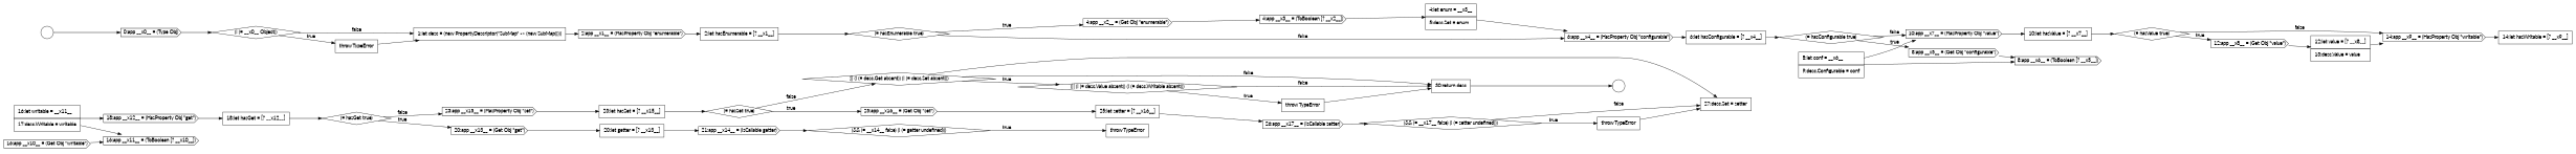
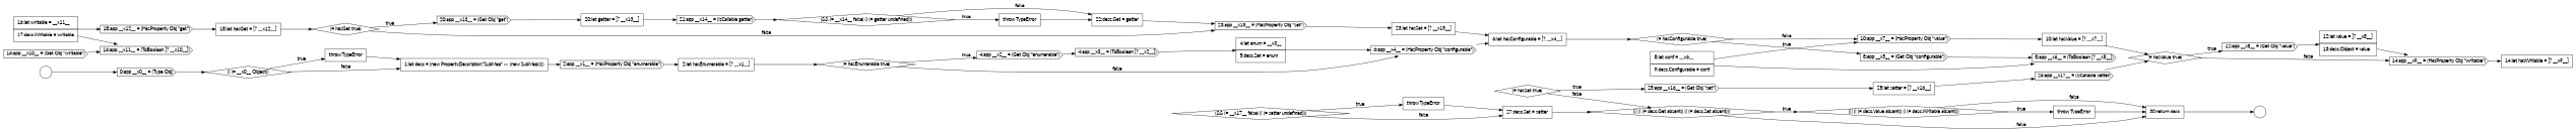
  digraph {
    fontname=Lato
    rankdir=LR
    node [color=black fillcolor=white fontname=Lato shape=none style=filled]
    edge [color=black fontname=Lato]
    n1 [label=<<font color="black">21:app __x14__ = (IsCallable getter)</font>> shape=cds]
    n2 [label=<<font color="black">(&amp;&amp; (= __x14__ false) (! (= getter undefined)))</font>> shape=diamond]
+   n3 [label=<<font color="black">     <table border="0" cellborder="1" cellspacing="0" cellpadding="10">       <tr><td align="left">22:desc.Get = getter</td></tr>     </table>   </font>> margin=0]
    n4 [label=<<font color="black">     <table border="0" cellborder="1" cellspacing="0" cellpadding="10">       <tr><td align="left">throw TypeError</td></tr>     </table>   </font>> margin=0]
    n5 [label=<<font color="black">     <table border="0" cellborder="1" cellspacing="0" cellpadding="10">       <tr><td align="left">27:desc.Set = setter</td></tr>     </table>   </font>> margin=0]
    n6 [label=<<font color="black">(|| (! (= desc.Get absent)) (! (= desc.Set absent)))</font>> shape=diamond]
    n7 [label=<<font color="black">     <table border="0" cellborder="1" cellspacing="0" cellpadding="10">       <tr><td align="left">30:return desc</td></tr>     </table>   </font>> margin=0]
    n8 [label=<<font color="black">(|| (! (= desc.Value absent)) (! (= desc.Writable absent)))</font>> shape=diamond]
    n9 [label=<<font color="black">     <table border="0" cellborder="1" cellspacing="0" cellpadding="10">       <tr><td align="left">25:let setter = [? __x16__]</td></tr>     </table>   </font>> margin=0]
    n10 [label=<<font color="black">26:app __x17__ = (IsCallable setter)</font>> shape=cds]
    n11 [label=<<font color="black">(&amp;&amp; (= __x17__ false) (! (= setter undefined)))</font>> shape=diamond]
    n12 [label=<<font color="black">23:app __x15__ = (HasProperty Obj &quot;set&quot;)</font>> shape=cds]
    n13 [label=<<font color="black">     <table border="0" cellborder="1" cellspacing="0" cellpadding="10">       <tr><td align="left">23:let hasSet = [? __x15__]</td></tr>     </table>   </font>> margin=0]
    n14 [label=<<font color="black">(= hasSet true)</font>> shape=diamond]
    n15 [label=<<font color="black">10:app __x7__ = (HasProperty Obj &quot;value&quot;)</font>> shape=cds]
    n16 [label=<<font color="black">     <table border="0" cellborder="1" cellspacing="0" cellpadding="10">       <tr><td align="left">10:let hasValue = [? __x7__]</td></tr>     </table>   </font>> margin=0]
    n17 [label=<<font color="black">(= hasValue true)</font>> shape=diamond]
    n18 [label=" " shape=circle]
    n19 [label=<<font color="black">6:app __x4__ = (HasProperty Obj &quot;configurable&quot;)</font>> shape=cds]
    n20 [label=<<font color="black">     <table border="0" cellborder="1" cellspacing="0" cellpadding="10">       <tr><td align="left">6:let hasConfigurable = [? __x4__]</td></tr>     </table>   </font>> margin=0]
    n21 [label=<<font color="black">(= hasConfigurable true)</font>> shape=diamond]
    n22 [label=<<font color="black">12:app __x8__ = (Get Obj &quot;value&quot;)</font>> shape=cds]
    n23 [label=<<font color="black">14:app __x9__ = (HasProperty Obj &quot;writable&quot;)</font>> shape=cds]
-   n24 [label=<<font color="black">     <table border="0" cellborder="1" cellspacing="0" cellpadding="10">       <tr><td align="left">12:let value = [? __x8__]</td></tr>       <tr><td align="left">13:desc.Value = value</td></tr>     </table>   </font>> margin=0]
+   n24 [label=<<font color="black">     <table border="0" cellborder="1" cellspacing="0" cellpadding="10">       <tr><td align="left">12:let value = [? __x8__]</td></tr>       <tr><td align="left">13:desc.Object = value</td></tr>     </table>   </font>> margin=0]
    n25 [label=<<font color="black">     <table border="0" cellborder="1" cellspacing="0" cellpadding="10">       <tr><td align="left">14:let hasWritable = [? __x9__]</td></tr>     </table>   </font>> margin=0]
    n26 [label=<<font color="black">     <table border="0" cellborder="1" cellspacing="0" cellpadding="10">       <tr><td align="left">throw TypeError</td></tr>     </table>   </font>> margin=0]
    n27 [label=<<font color="black">25:app __x16__ = (Get Obj &quot;set&quot;)</font>> shape=cds]
    n28 [label=<<font color="black">8:app __x5__ = (Get Obj &quot;configurable&quot;)</font>> shape=cds]
    n29 [label=<<font color="black">8:app __x6__ = (ToBoolean [? __x5__])</font>> shape=cds]
    n30 [label=<<font color="black">     <table border="0" cellborder="1" cellspacing="0" cellpadding="10">       <tr><td align="left">18:let hasGet = [? __x12__]</td></tr>     </table>   </font>> margin=0]
    n31 [label=<<font color="black">(= hasGet true)</font>> shape=diamond]
    n32 [label=<<font color="black">20:app __x13__ = (Get Obj &quot;get&quot;)</font>> shape=cds]
    n33 [label=<<font color="black">18:app __x12__ = (HasProperty Obj &quot;get&quot;)</font>> shape=cds]
    n34 [label=<<font color="black">0:app __x0__ = (Type Obj)</font>> shape=cds]
    n35 [label=<<font color="black">(! (= __x0__ Object))</font>> shape=diamond]
    n36 [label=<<font color="black">     <table border="0" cellborder="1" cellspacing="0" cellpadding="10">       <tr><td align="left">1:let desc = (new PropertyDescriptor(&quot;SubMap&quot; -&gt; (new SubMap())))</td></tr>     </table>   </font>> margin=0]
    n37 [label=<<font color="black">     <table border="0" cellborder="1" cellspacing="0" cellpadding="10">       <tr><td align="left">throw TypeError</td></tr>     </table>   </font>> margin=0]
    n38 [label=<<font color="black">4:app __x2__ = (Get Obj &quot;enumerable&quot;)</font>> shape=cds]
    n39 [label=<<font color="black">4:app __x3__ = (ToBoolean [? __x2__])</font>> shape=cds]
    n40 [label=<<font color="black">     <table border="0" cellborder="1" cellspacing="0" cellpadding="10">       <tr><td align="left">4:let enum = __x3__</td></tr>       <tr><td align="left">5:desc.Set = enum</td></tr>     </table>   </font>> margin=0]
    n41 [label=<<font color="black">2:app __x1__ = (HasProperty Obj &quot;enumerable&quot;)</font>> shape=cds]
    n42 [label=<<font color="black">     <table border="0" cellborder="1" cellspacing="0" cellpadding="10">       <tr><td align="left">2:let hasEnumerable = [? __x1__]</td></tr>     </table>   </font>> margin=0]
    n43 [label=<<font color="black">     <table border="0" cellborder="1" cellspacing="0" cellpadding="10">       <tr><td align="left">20:let getter = [? __x13__]</td></tr>     </table>   </font>> margin=0]
    n44 [label=<<font color="black">(= hasEnumerable true)</font>> shape=diamond]
    n45 [label=<<font color="black">16:app __x10__ = (Get Obj &quot;writable&quot;)</font>> shape=cds]
    n46 [label=<<font color="black">16:app __x11__ = (ToBoolean [? __x10__])</font>> shape=cds]
    n47 [label=<<font color="black">     <table border="0" cellborder="1" cellspacing="0" cellpadding="10">       <tr><td align="left">8:let conf = __x6__</td></tr>       <tr><td align="left">9:desc.Configurable = conf</td></tr>     </table>   </font>> margin=0]
    n48 [label=" " shape=circle]
    n49 [label=<<font color="black">     <table border="0" cellborder="1" cellspacing="0" cellpadding="10">       <tr><td align="left">throw TypeError</td></tr>     </table>   </font>> margin=0]
    n50 [label=<<font color="black">     <table border="0" cellborder="1" cellspacing="0" cellpadding="10">       <tr><td align="left">16:let writable = __x11__</td></tr>       <tr><td align="left">17:desc.Writable = writable</td></tr>     </table>   </font>> margin=0]
    n1 -> n2
+   n2 -> n3 [label=<<font color="black">false</font>>]
    n2 -> n4 [label=<<font color="black">true</font>>]
-   n6 -> n5
+   n3 -> n12
+   n4 -> n3
+   n5 -> n6
    n6 -> n7 [label=<<font color="black">false</font>>]
    n6 -> n8 [label=<<font color="black">true</font>>]
    n7 -> n18
    n8 -> n7 [label=<<font color="black">false</font>>]
    n8 -> n26 [label=<<font color="black">true</font>>]
    n9 -> n10
-   n10 -> n11
+   n10 -> n17
    n11 -> n5 [label=<<font color="black">false</font>>]
    n11 -> n49 [label=<<font color="black">true</font>>]
    n12 -> n13
-   n13 -> n14
+   n13 -> n20
    n14 -> n6 [label=<<font color="black">false</font>>]
    n14 -> n27 [label=<<font color="black">true</font>>]
    n15 -> n16
    n16 -> n17
    n17 -> n22 [label=<<font color="black">true</font>>]
    n17 -> n23 [label=<<font color="black">false</font>>]
    n19 -> n20
    n20 -> n21
    n21 -> n15 [label=<<font color="black">false</font>>]
    n21 -> n28 [label=<<font color="black">true</font>>]
    n22 -> n24
    n23 -> n25
    n24 -> n23
    n26 -> n7
    n27 -> n9
    n28 -> n29
    n30 -> n31
    n31 -> n12 [label=<<font color="black">false</font>>]
    n31 -> n32 [label=<<font color="black">true</font>>]
    n32 -> n43
    n33 -> n30
    n34 -> n35
    n35 -> n36 [label=<<font color="black">false</font>>]
    n35 -> n37 [label=<<font color="black">true</font>>]
    n36 -> n41
    n37 -> n36
    n38 -> n39
    n39 -> n40
    n40 -> n19
    n41 -> n42
    n42 -> n44
    n43 -> n1
    n44 -> n19 [label=<<font color="black">false</font>>]
    n44 -> n38 [label=<<font color="black">true</font>>]
    n45 -> n46
    n47 -> n15
    n47 -> n29
    n48 -> n34
    n49 -> n5
    n50 -> n33
    n50 -> n46
  }
